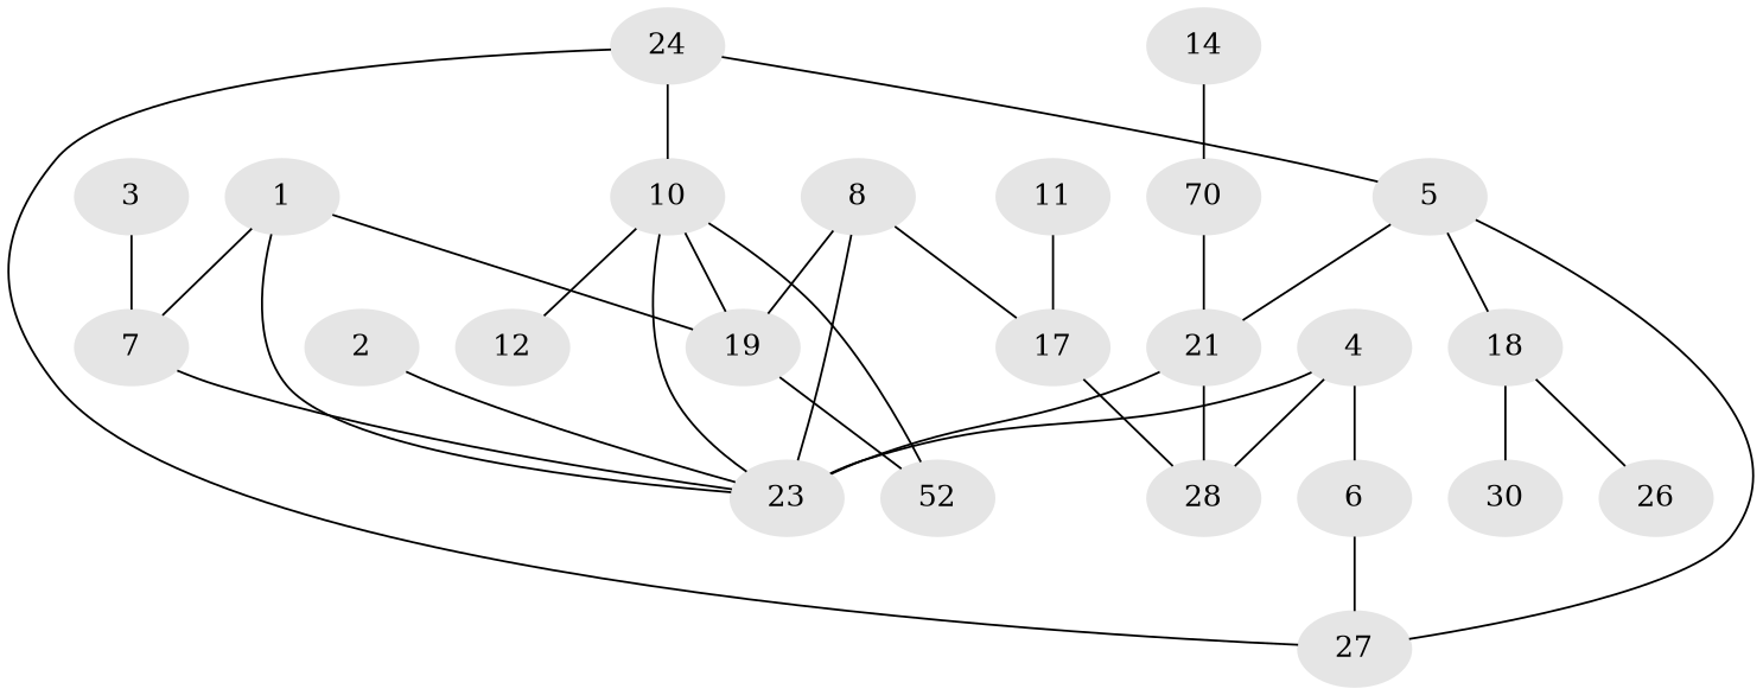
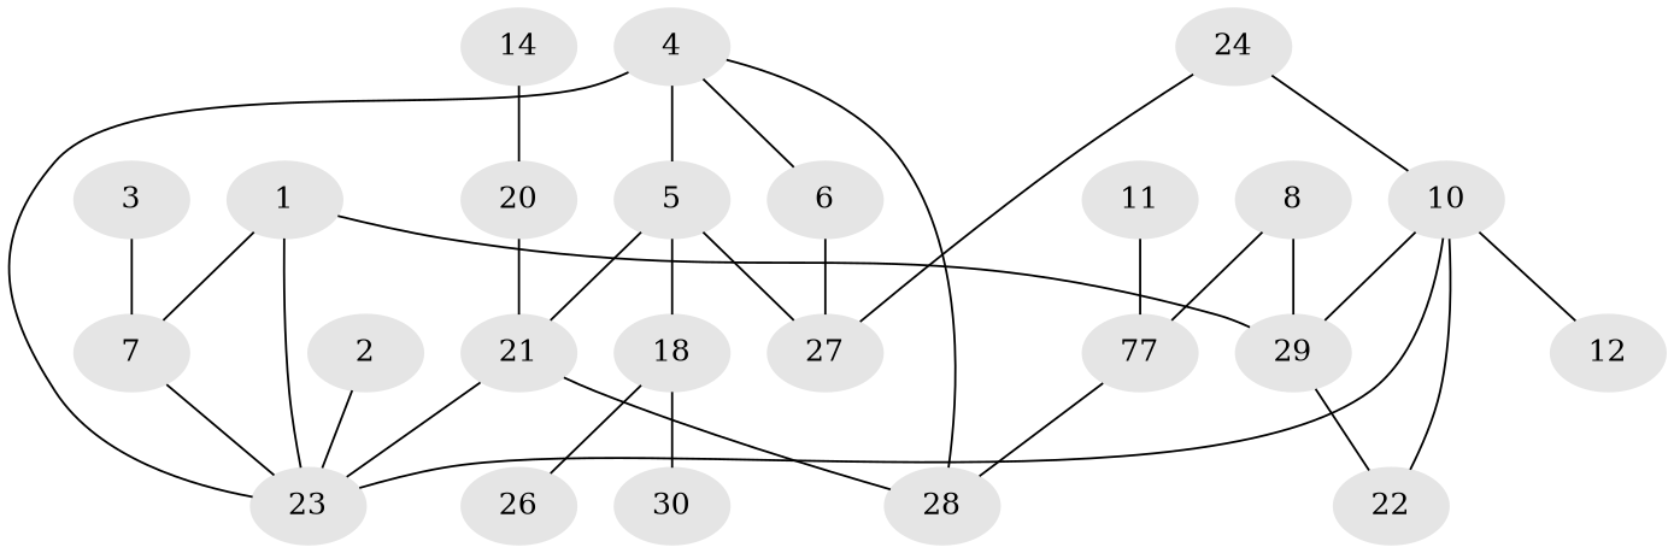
  graph {
    node [color=gray90 style=filled]
    edge [weight=1.0]
    1
    7
-   19
+   19 [label=29]
    23
    18
    26
    30
-   22 [label=52]
+   22
    2
    3
    4
    5
    6
    28
    21
    27
-   17
+   17 [label=77]
    8
    10
    12
    11
    14
-   20 [label=70]
+   20
    24
    1 -- 7
    1 -- 19
    1 -- 23
    7 -- 23
    19 -- 22
    18 -- 26
    18 -- 30 [weight=2.0]
    2 -- 23 [weight=2.0]
    3 -- 7
    4 -- 23 [weight=2.0]
-   24 -- 5
+   4 -- 5
    4 -- 6
    4 -- 28
    5 -- 18
    5 -- 21
    5 -- 27
    6 -- 27
    21 -- 23
    21 -- 28
    17 -- 28
    8 -- 19 [weight=3.0]
-   8 -- 23 [weight=3.0]
    8 -- 17
    10 -- 19
    10 -- 23
    10 -- 22
    10 -- 12
    11 -- 17
    14 -- 20
    20 -- 21 [weight=2.0]
    24 -- 27
    24 -- 10
  }
